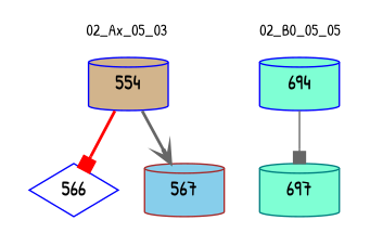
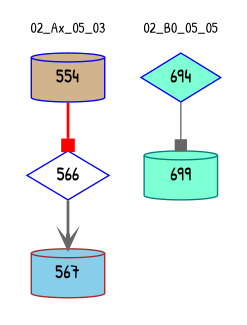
  digraph {
    fontname="Patrick Hand"
    node [color=blue fillcolor=aquamarine fontname="Patrick Hand" shape=cylinder style=filled]
    edge [arrowhead=box color=gray40 fontname="Patrick Hand" style=bold]
    n1 [fillcolor=white label=566 shape=diamond]
    n2 [fillcolor=tan label=554]
    n3 [color=brown fillcolor=skyblue label=567]
-   n4 [label=694]
-   n5 [color=teal label=697]
+   n4 [label=694 shape=diamond]
+   n5 [color=teal label=699]
    subgraph cluster_1 {
      color=white
      fontsize=10
      label="02_Ax_05_03"
      n1
      n2
      n3
    }
    subgraph cluster_2 {
      color=white
      fontsize=10
      label="02_B0_05_05"
      n4
      n5
    }
-   n2 -> n3 [arrowhead=vee]
+   n1 -> n3 [arrowhead=vee]
    n2 -> n1 [color=red]
    n4 -> n5 [style=solid]
  }
